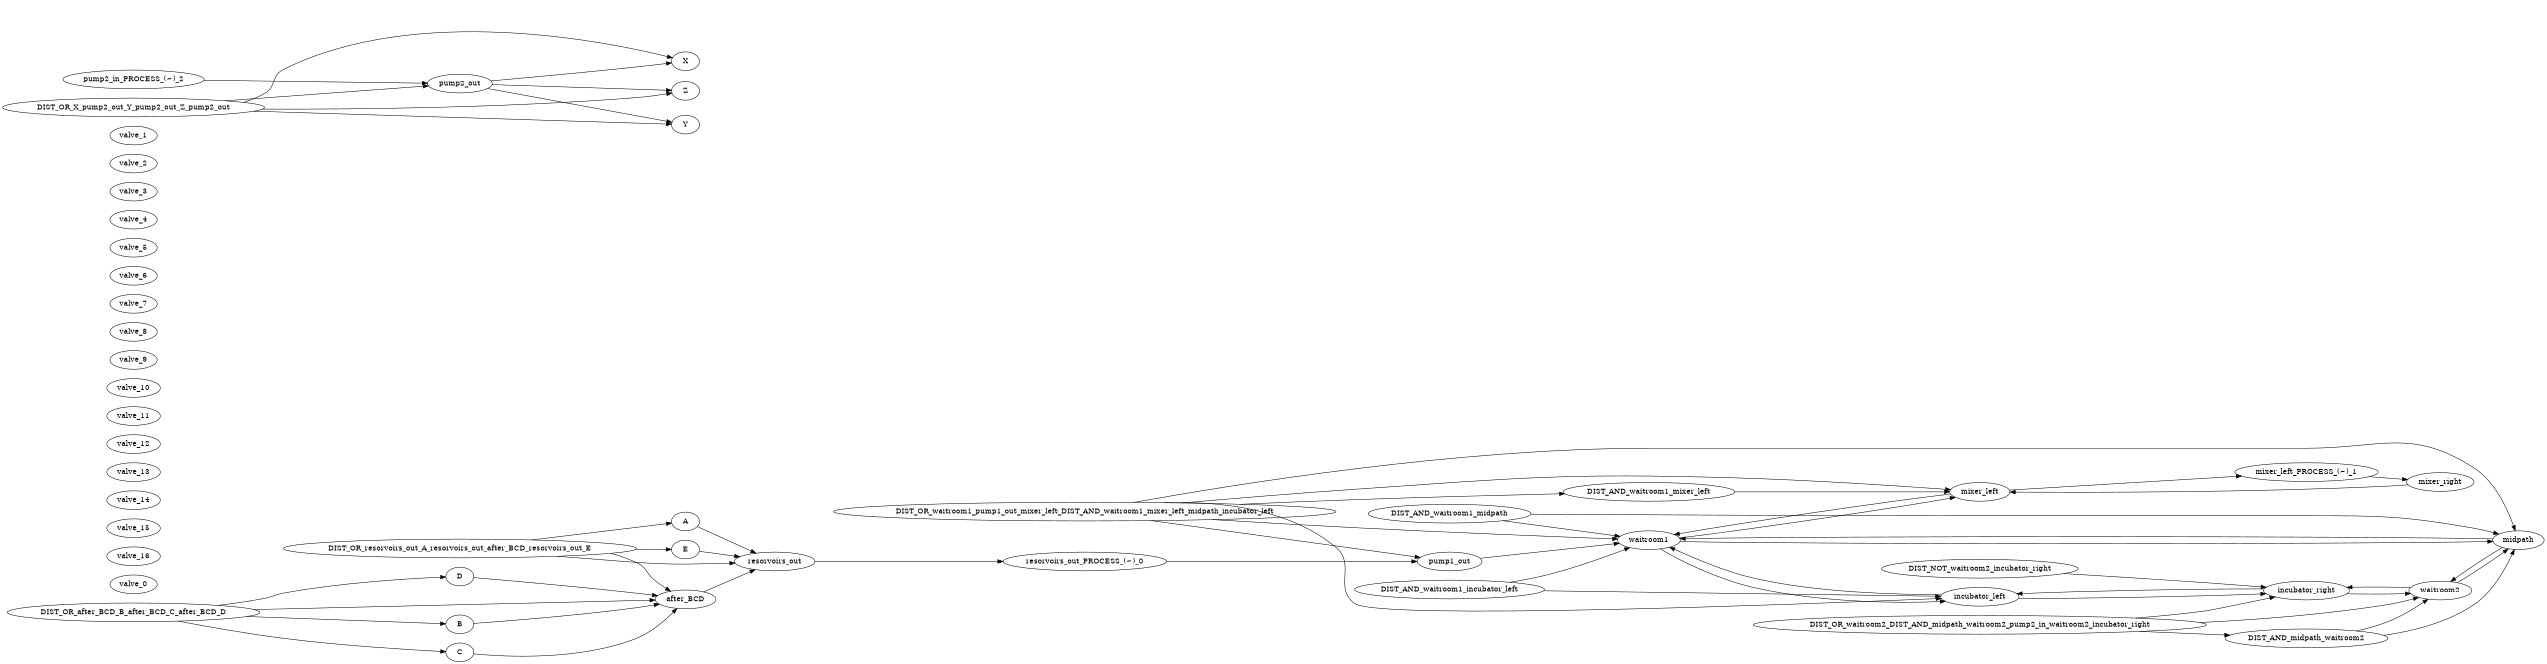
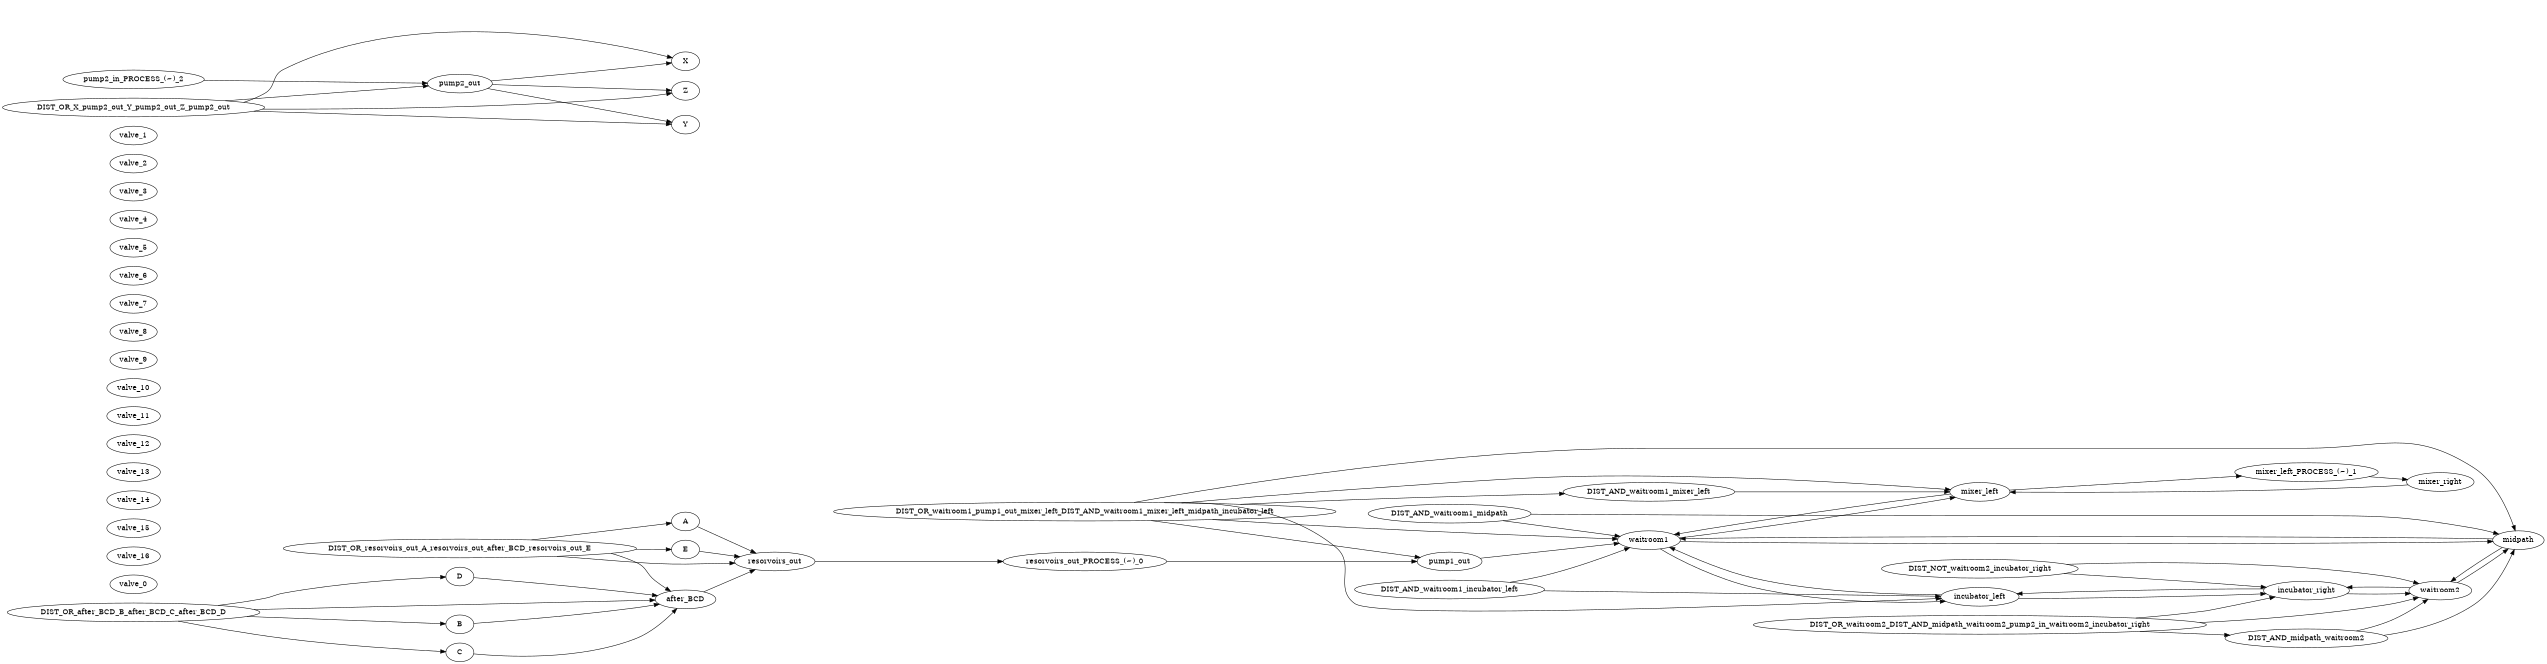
  strict digraph {
    rankdir=LR
    A
    resorvoirs_out
    "resorvoirs_out_PROCESS_(~)_0"
    pump1_out
    B
    after_BCD
    C
    D
    E
    valve_0
    valve_16
    valve_15
    valve_14
    valve_13
    valve_12
    valve_11
    valve_10
    valve_9
    valve_8
    valve_7
    valve_6
    valve_5
    valve_4
    valve_3
    valve_2
    valve_1
    waitroom1
    DIST_OR_after_BCD_B_after_BCD_C_after_BCD_D
    DIST_OR_resorvoirs_out_A_resorvoirs_out_after_BCD_resorvoirs_out_E
    mixer_left
    incubator_left
    midpath
    "mixer_left_PROCESS_(~)_1"
    incubator_right
    waitroom2
    mixer_right
    DIST_AND_waitroom1_mixer_left
    DIST_AND_waitroom1_midpath
    DIST_AND_waitroom1_incubator_left
    DIST_OR_waitroom1_pump1_out_mixer_left_DIST_AND_waitroom1_mixer_left_midpath_incubator_left
    "pump2_in_PROCESS_(~)_2"
    pump2_out
    X
    Y
    Z
    DIST_AND_midpath_waitroom2
    DIST_OR_waitroom2_DIST_AND_midpath_waitroom2_pump2_in_waitroom2_incubator_right
    DIST_NOT_waitroom2_incubator_right
    DIST_OR_X_pump2_out_Y_pump2_out_Z_pump2_out
    A -> resorvoirs_out
    resorvoirs_out -> "resorvoirs_out_PROCESS_(~)_0"
    "resorvoirs_out_PROCESS_(~)_0" -> pump1_out
    pump1_out -> waitroom1
    B -> after_BCD
    after_BCD -> resorvoirs_out
    C -> after_BCD
    D -> after_BCD
    E -> resorvoirs_out
    waitroom1 -> mixer_left
    waitroom1 -> incubator_left
    waitroom1 -> midpath
    DIST_OR_after_BCD_B_after_BCD_C_after_BCD_D -> B
    DIST_OR_after_BCD_B_after_BCD_C_after_BCD_D -> after_BCD
    DIST_OR_after_BCD_B_after_BCD_C_after_BCD_D -> C
    DIST_OR_after_BCD_B_after_BCD_C_after_BCD_D -> D
    DIST_OR_resorvoirs_out_A_resorvoirs_out_after_BCD_resorvoirs_out_E -> A
    DIST_OR_resorvoirs_out_A_resorvoirs_out_after_BCD_resorvoirs_out_E -> resorvoirs_out
    DIST_OR_resorvoirs_out_A_resorvoirs_out_after_BCD_resorvoirs_out_E -> after_BCD
    DIST_OR_resorvoirs_out_A_resorvoirs_out_after_BCD_resorvoirs_out_E -> E
    mixer_left -> waitroom1
    mixer_left -> "mixer_left_PROCESS_(~)_1"
    incubator_left -> waitroom1
    incubator_left -> incubator_right
    midpath -> waitroom1
    midpath -> waitroom2
    "mixer_left_PROCESS_(~)_1" -> mixer_right
    incubator_right -> incubator_left
    incubator_right -> waitroom2
    waitroom2 -> midpath
    waitroom2 -> incubator_right
    mixer_right -> mixer_left
    DIST_AND_waitroom1_mixer_left -> mixer_left
    DIST_AND_waitroom1_midpath -> waitroom1
    DIST_AND_waitroom1_midpath -> midpath
    DIST_AND_waitroom1_incubator_left -> waitroom1
    DIST_AND_waitroom1_incubator_left -> incubator_left
    DIST_OR_waitroom1_pump1_out_mixer_left_DIST_AND_waitroom1_mixer_left_midpath_incubator_left -> pump1_out
    DIST_OR_waitroom1_pump1_out_mixer_left_DIST_AND_waitroom1_mixer_left_midpath_incubator_left -> waitroom1
    DIST_OR_waitroom1_pump1_out_mixer_left_DIST_AND_waitroom1_mixer_left_midpath_incubator_left -> mixer_left
    DIST_OR_waitroom1_pump1_out_mixer_left_DIST_AND_waitroom1_mixer_left_midpath_incubator_left -> incubator_left
    DIST_OR_waitroom1_pump1_out_mixer_left_DIST_AND_waitroom1_mixer_left_midpath_incubator_left -> midpath
    DIST_OR_waitroom1_pump1_out_mixer_left_DIST_AND_waitroom1_mixer_left_midpath_incubator_left -> DIST_AND_waitroom1_mixer_left
    "pump2_in_PROCESS_(~)_2" -> pump2_out
    pump2_out -> X
    pump2_out -> Y
    pump2_out -> Z
    DIST_AND_midpath_waitroom2 -> midpath
    DIST_AND_midpath_waitroom2 -> waitroom2
    DIST_OR_waitroom2_DIST_AND_midpath_waitroom2_pump2_in_waitroom2_incubator_right -> incubator_right
    DIST_OR_waitroom2_DIST_AND_midpath_waitroom2_pump2_in_waitroom2_incubator_right -> waitroom2
    DIST_OR_waitroom2_DIST_AND_midpath_waitroom2_pump2_in_waitroom2_incubator_right -> DIST_AND_midpath_waitroom2
    DIST_NOT_waitroom2_incubator_right -> incubator_right
+   DIST_NOT_waitroom2_incubator_right -> waitroom2
    DIST_OR_X_pump2_out_Y_pump2_out_Z_pump2_out -> pump2_out
    DIST_OR_X_pump2_out_Y_pump2_out_Z_pump2_out -> X
    DIST_OR_X_pump2_out_Y_pump2_out_Z_pump2_out -> Y
    DIST_OR_X_pump2_out_Y_pump2_out_Z_pump2_out -> Z
  }
